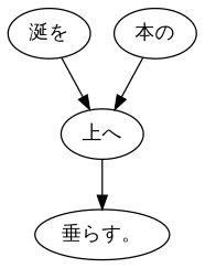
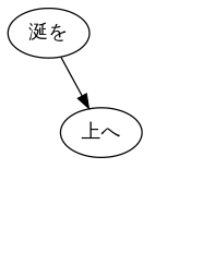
  digraph {
    fontname="Fira Sans"
    node [fontname="Fira Sans"]
    edge [fontname="Fira Sans"]
    n1 [label="涎を"]
    n2 [label="上へ"]
-   n3 [label="垂らす。"]
-   n4 [label="本の"]
    n1 -> n2
-   n2 -> n3
-   n4 -> n2
  }
